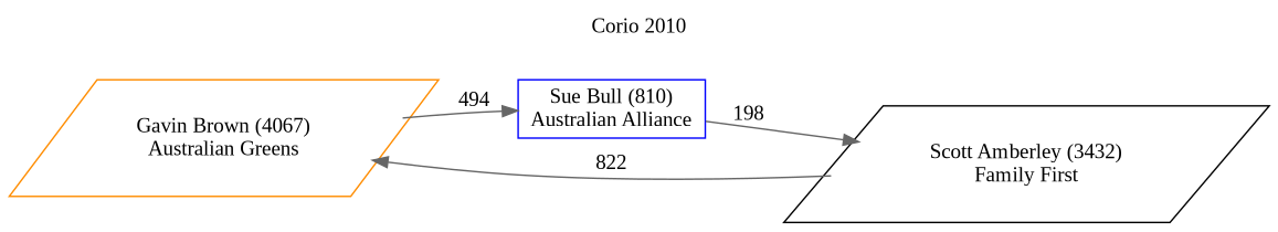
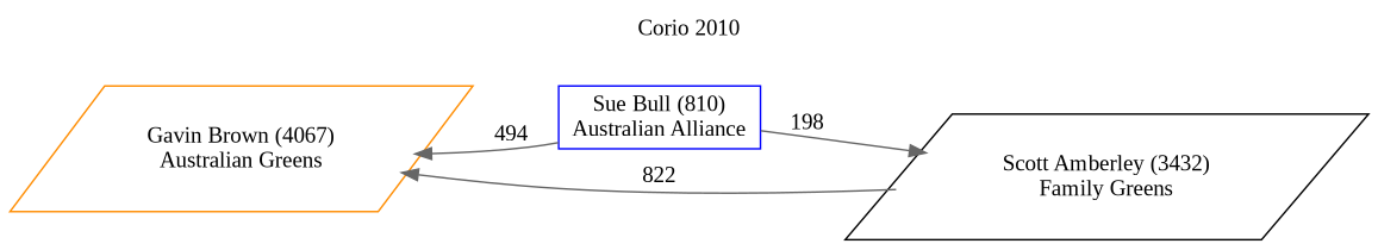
  digraph {
    fontname="Liberation Serif"
    label="Corio 2010"
    labelloc=t
    mclimit=10
    rankdir=LR
    node [fontname="Liberation Serif" shape=parallelogram]
    edge [color=gray40 fontname="Liberation Serif"]
    n1 [color=darkorange label="Gavin Brown (4067)\nAustralian Greens"]
-   n2 [color=black label="Scott Amberley (3432)\nFamily First"]
+   n2 [color=black label="Scott Amberley (3432)\nFamily Greens"]
    n3 [color=blue label="Sue Bull (810)\nAustralian Alliance" shape=box]
    n2 -> n1 [label=822]
-   n1 -> n3 [label=494]
+   n3 -> n1 [label=494]
    n3 -> n2 [label=198]
  }
